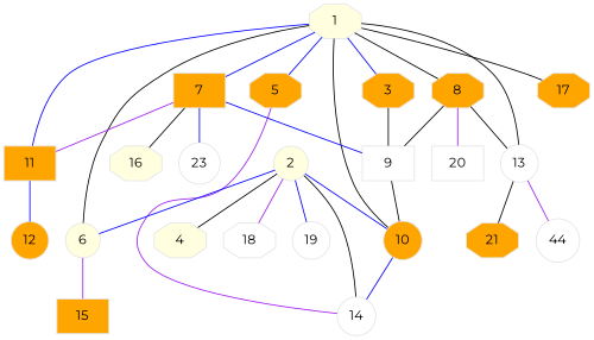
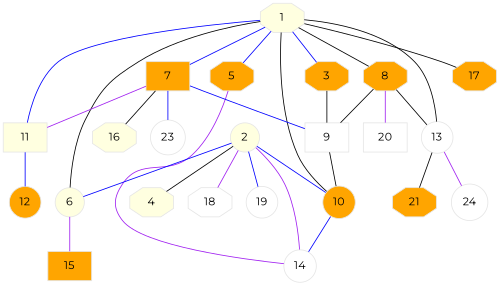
  graph {
    fontname=Montserrat
    node [color=gray90 fillcolor=orange fontname=Montserrat shape=octagon style=filled]
    edge [color=black fontname=Montserrat weight=1.0]
    1 [fillcolor=lightyellow]
    3
    5
    6 [fillcolor=lightyellow shape=circle]
    7 [shape=box]
    8
    10 [shape=circle]
-   11 [shape=box]
+   11 [fillcolor=lightyellow shape=box]
    13 [fillcolor=white shape=circle]
    17
    2 [fillcolor=lightyellow shape=circle]
    4 [fillcolor=lightyellow]
    14 [fillcolor=white shape=circle]
    18 [fillcolor=white]
    19 [fillcolor=white shape=circle]
    9 [fillcolor=white shape=box]
    15 [shape=box]
    16 [fillcolor=lightyellow]
    23 [fillcolor=white shape=circle]
    20 [fillcolor=white shape=box]
    12 [shape=circle]
    21
-   24 [fillcolor=white shape=circle label=44]
+   24 [fillcolor=white shape=circle]
    1 -- 3 [color=blue]
    1 -- 5 [color=blue]
    1 -- 6
    1 -- 7 [color=blue]
    1 -- 8
    1 -- 10 [weight=2.0]
    1 -- 11 [color=blue]
    1 -- 13
    1 -- 17 [weight=2.0]
    3 -- 9
    5 -- 14 [color=purple]
    6 -- 15 [color=purple]
    7 -- 11 [color=purple]
    7 -- 9 [color=blue weight=2.0]
    7 -- 16 [weight=2.0]
    7 -- 23 [color=blue]
    8 -- 13
    8 -- 9
    8 -- 20 [color=purple]
    10 -- 14 [color=blue]
    11 -- 12 [color=blue]
    13 -- 21
    13 -- 24 [color=purple]
    2 -- 6 [color=blue]
    2 -- 10 [color=blue]
    2 -- 4
-   2 -- 14
+   2 -- 14 [color=purple]
    2 -- 18 [color=purple]
    2 -- 19 [color=blue]
    9 -- 10 [weight=3.0]
  }
